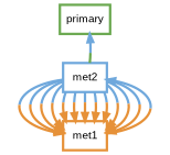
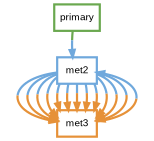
  digraph {
    node [fillcolor=white fontname=Arial penwidth=3.0 shape=box]
    edge [color="#6fa8dc;0.5:#e69138" penwidth=3]
    primary [color="#6aa84f"]
    met2 [color="#6fa8dc"]
-   met3 [color="#e69138" label=met1]
-   met2 -> primary [color="#6aa84f;0.5:#6fa8dc"]
+   met3 [color="#e69138"]
+   primary -> met2 [color="#6aa84f;0.5:#6fa8dc"]
    met2 -> met3
    met2 -> met3
    met2 -> met3
    met2 -> met3
    met2 -> met3
    met2 -> met3
    met2 -> met3
    met2 -> met3
    met2 -> met3
    met2 -> met3
    met2 -> met3
    met2 -> met3
    met3 -> met2 [color="#e69138;0.5:#6fa8dc"]
  }
